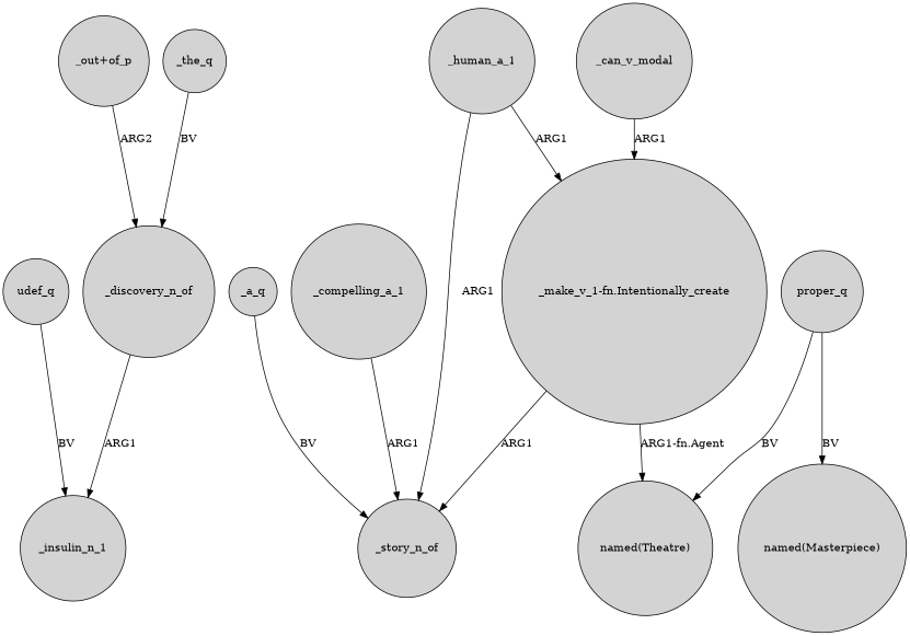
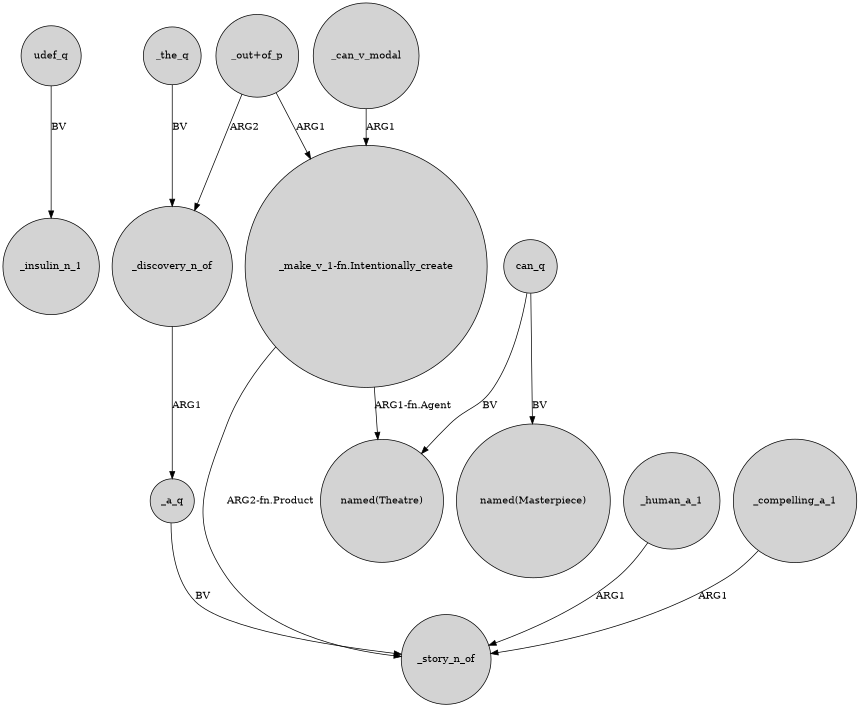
  digraph {
    node [shape=circle style=filled]
    udef_q
    _insulin_n_1
    "_out+of_p"
    _discovery_n_of
    "_make_v_1-fn.Intentionally_create"
    _story_n_of
    "named(Theatre)"
    _can_v_modal
    _a_q
-   proper_q
+   proper_q [label=can_q]
    "named(Masterpiece)"
    _human_a_1
    _the_q
    _compelling_a_1
    udef_q -> _insulin_n_1 [label=BV]
    "_out+of_p" -> _discovery_n_of [label=ARG2]
-   _human_a_1 -> "_make_v_1-fn.Intentionally_create" [label=ARG1]
-   _discovery_n_of -> _insulin_n_1 [label=ARG1]
-   "_make_v_1-fn.Intentionally_create" -> _story_n_of [label=ARG1]
+   "_out+of_p" -> "_make_v_1-fn.Intentionally_create" [label=ARG1]
+   _discovery_n_of -> _a_q [label=ARG1]
+   "_make_v_1-fn.Intentionally_create" -> _story_n_of [label="ARG2-fn.Product"]
    "_make_v_1-fn.Intentionally_create" -> "named(Theatre)" [label="ARG1-fn.Agent"]
    _can_v_modal -> "_make_v_1-fn.Intentionally_create" [label=ARG1]
    _a_q -> _story_n_of [label=BV]
    proper_q -> "named(Theatre)" [label=BV]
    proper_q -> "named(Masterpiece)" [label=BV]
    _human_a_1 -> _story_n_of [label=ARG1]
    _the_q -> _discovery_n_of [label=BV]
    _compelling_a_1 -> _story_n_of [label=ARG1]
  }
